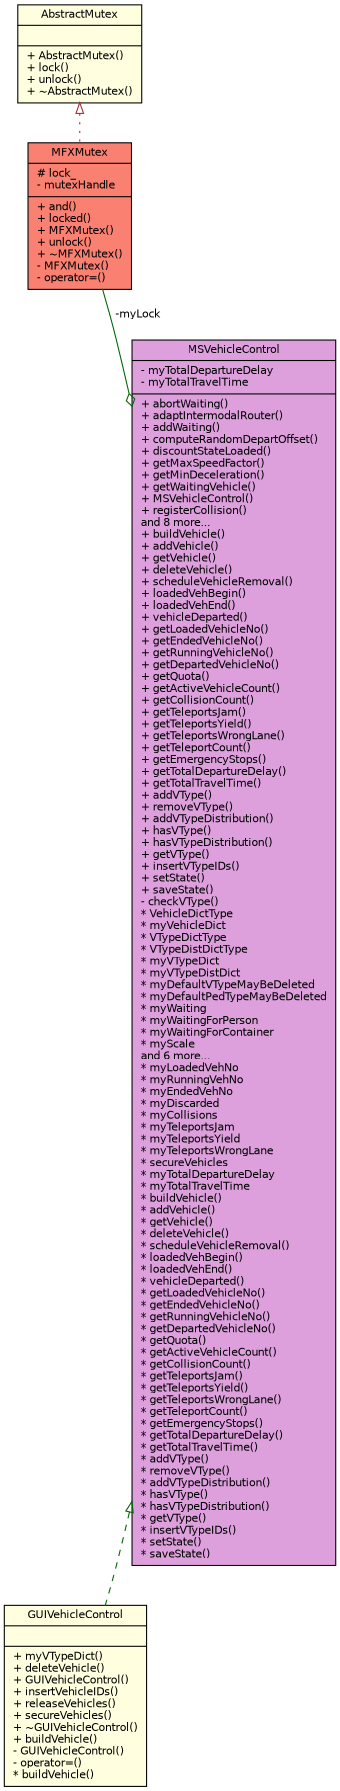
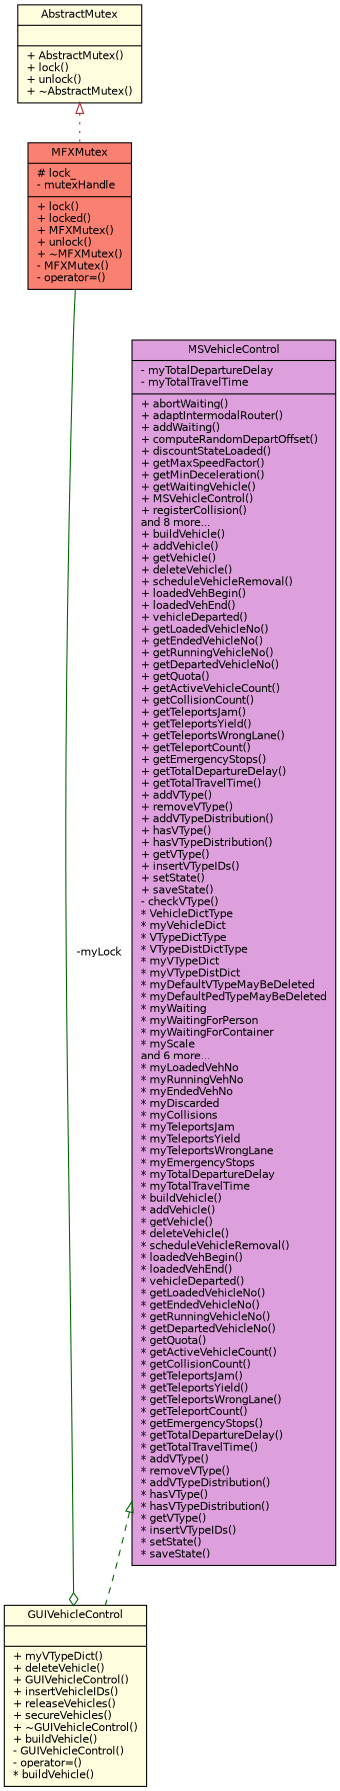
  digraph {
    node [color=black fillcolor=lightyellow fontname=Helvetica fontsize=10 shape=record style=filled]
    edge [arrowtail=onormal color=darkgreen dir=back fontname=Helvetica fontsize=10 labelfontname=Helvetica labelfontsize=10]
    n1 [fontcolor=black height=0.2 label="{GUIVehicleControl\n||+ myVTypeDict()\l+ deleteVehicle()\l+ GUIVehicleControl()\l+ insertVehicleIDs()\l+ releaseVehicles()\l+ secureVehicles()\l+ ~GUIVehicleControl()\l+ buildVehicle()\l- GUIVehicleControl()\l- operator=()\l* buildVehicle()\l}" width=0.4]
-   n2 [fillcolor=plum height=0.2 label="{MSVehicleControl\n|- myTotalDepartureDelay\l- myTotalTravelTime\l|+ abortWaiting()\l+ adaptIntermodalRouter()\l+ addWaiting()\l+ computeRandomDepartOffset()\l+ discountStateLoaded()\l+ getMaxSpeedFactor()\l+ getMinDeceleration()\l+ getWaitingVehicle()\l+ MSVehicleControl()\l+ registerCollision()\land 8 more...\l+ buildVehicle()\l+ addVehicle()\l+ getVehicle()\l+ deleteVehicle()\l+ scheduleVehicleRemoval()\l+ loadedVehBegin()\l+ loadedVehEnd()\l+ vehicleDeparted()\l+ getLoadedVehicleNo()\l+ getEndedVehicleNo()\l+ getRunningVehicleNo()\l+ getDepartedVehicleNo()\l+ getQuota()\l+ getActiveVehicleCount()\l+ getCollisionCount()\l+ getTeleportsJam()\l+ getTeleportsYield()\l+ getTeleportsWrongLane()\l+ getTeleportCount()\l+ getEmergencyStops()\l+ getTotalDepartureDelay()\l+ getTotalTravelTime()\l+ addVType()\l+ removeVType()\l+ addVTypeDistribution()\l+ hasVType()\l+ hasVTypeDistribution()\l+ getVType()\l+ insertVTypeIDs()\l+ setState()\l+ saveState()\l- checkVType()\l* VehicleDictType\l* myVehicleDict\l* VTypeDictType\l* VTypeDistDictType\l* myVTypeDict\l* myVTypeDistDict\l* myDefaultVTypeMayBeDeleted\l* myDefaultPedTypeMayBeDeleted\l* myWaiting\l* myWaitingForPerson\l* myWaitingForContainer\l* myScale\land 6 more...\l* myLoadedVehNo\l* myRunningVehNo\l* myEndedVehNo\l* myDiscarded\l* myCollisions\l* myTeleportsJam\l* myTeleportsYield\l* myTeleportsWrongLane\l* secureVehicles\l* myTotalDepartureDelay\l* myTotalTravelTime\l* buildVehicle()\l* addVehicle()\l* getVehicle()\l* deleteVehicle()\l* scheduleVehicleRemoval()\l* loadedVehBegin()\l* loadedVehEnd()\l* vehicleDeparted()\l* getLoadedVehicleNo()\l* getEndedVehicleNo()\l* getRunningVehicleNo()\l* getDepartedVehicleNo()\l* getQuota()\l* getActiveVehicleCount()\l* getCollisionCount()\l* getTeleportsJam()\l* getTeleportsYield()\l* getTeleportsWrongLane()\l* getTeleportCount()\l* getEmergencyStops()\l* getTotalDepartureDelay()\l* getTotalTravelTime()\l* addVType()\l* removeVType()\l* addVTypeDistribution()\l* hasVType()\l* hasVTypeDistribution()\l* getVType()\l* insertVTypeIDs()\l* setState()\l* saveState()\l}" width=0.4]
-   n3 [fillcolor=salmon height=0.2 label="{MFXMutex\n|# lock_\l- mutexHandle\l|+ and()\l+ locked()\l+ MFXMutex()\l+ unlock()\l+ ~MFXMutex()\l- MFXMutex()\l- operator=()\l}" width=0.4]
+   n2 [fillcolor=plum height=0.2 label="{MSVehicleControl\n|- myTotalDepartureDelay\l- myTotalTravelTime\l|+ abortWaiting()\l+ adaptIntermodalRouter()\l+ addWaiting()\l+ computeRandomDepartOffset()\l+ discountStateLoaded()\l+ getMaxSpeedFactor()\l+ getMinDeceleration()\l+ getWaitingVehicle()\l+ MSVehicleControl()\l+ registerCollision()\land 8 more...\l+ buildVehicle()\l+ addVehicle()\l+ getVehicle()\l+ deleteVehicle()\l+ scheduleVehicleRemoval()\l+ loadedVehBegin()\l+ loadedVehEnd()\l+ vehicleDeparted()\l+ getLoadedVehicleNo()\l+ getEndedVehicleNo()\l+ getRunningVehicleNo()\l+ getDepartedVehicleNo()\l+ getQuota()\l+ getActiveVehicleCount()\l+ getCollisionCount()\l+ getTeleportsJam()\l+ getTeleportsYield()\l+ getTeleportsWrongLane()\l+ getTeleportCount()\l+ getEmergencyStops()\l+ getTotalDepartureDelay()\l+ getTotalTravelTime()\l+ addVType()\l+ removeVType()\l+ addVTypeDistribution()\l+ hasVType()\l+ hasVTypeDistribution()\l+ getVType()\l+ insertVTypeIDs()\l+ setState()\l+ saveState()\l- checkVType()\l* VehicleDictType\l* myVehicleDict\l* VTypeDictType\l* VTypeDistDictType\l* myVTypeDict\l* myVTypeDistDict\l* myDefaultVTypeMayBeDeleted\l* myDefaultPedTypeMayBeDeleted\l* myWaiting\l* myWaitingForPerson\l* myWaitingForContainer\l* myScale\land 6 more...\l* myLoadedVehNo\l* myRunningVehNo\l* myEndedVehNo\l* myDiscarded\l* myCollisions\l* myTeleportsJam\l* myTeleportsYield\l* myTeleportsWrongLane\l* myEmergencyStops\l* myTotalDepartureDelay\l* myTotalTravelTime\l* buildVehicle()\l* addVehicle()\l* getVehicle()\l* deleteVehicle()\l* scheduleVehicleRemoval()\l* loadedVehBegin()\l* loadedVehEnd()\l* vehicleDeparted()\l* getLoadedVehicleNo()\l* getEndedVehicleNo()\l* getRunningVehicleNo()\l* getDepartedVehicleNo()\l* getQuota()\l* getActiveVehicleCount()\l* getCollisionCount()\l* getTeleportsJam()\l* getTeleportsYield()\l* getTeleportsWrongLane()\l* getTeleportCount()\l* getEmergencyStops()\l* getTotalDepartureDelay()\l* getTotalTravelTime()\l* addVType()\l* removeVType()\l* addVTypeDistribution()\l* hasVType()\l* hasVTypeDistribution()\l* getVType()\l* insertVTypeIDs()\l* setState()\l* saveState()\l}" width=0.4]
+   n3 [fillcolor=salmon height=0.2 label="{MFXMutex\n|# lock_\l- mutexHandle\l|+ lock()\l+ locked()\l+ MFXMutex()\l+ unlock()\l+ ~MFXMutex()\l- MFXMutex()\l- operator=()\l}" width=0.4]
    n4 [height=0.2 label="{AbstractMutex\n||+ AbstractMutex()\l+ lock()\l+ unlock()\l+ ~AbstractMutex()\l}" width=0.4]
    n2 -> n1 [style=dashed]
-   n3 -> n2 [arrowhead=odiamond label=" -myLock" style=solid arrowtail="" dir=""]
+   n3 -> n1 [arrowhead=odiamond label=" -myLock" style=solid arrowtail="" dir=""]
    n4 -> n3 [color=brown style=dotted]
  }
